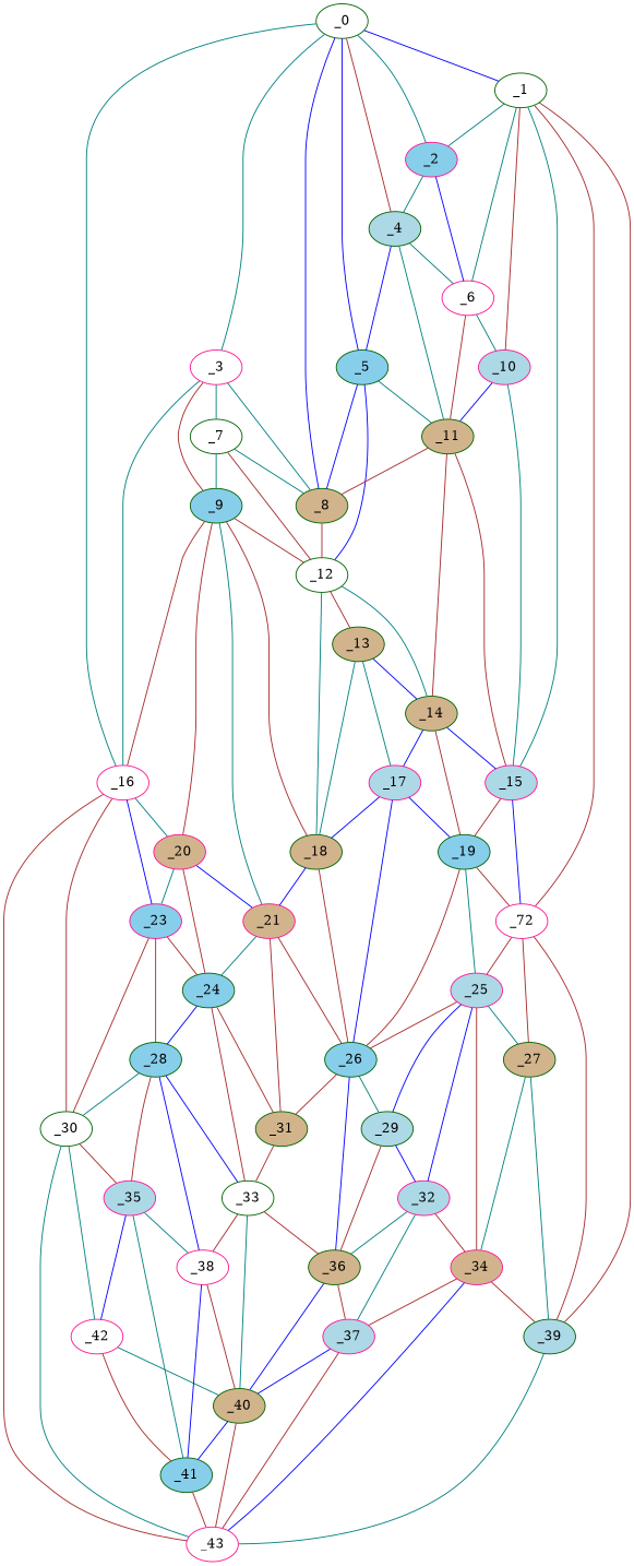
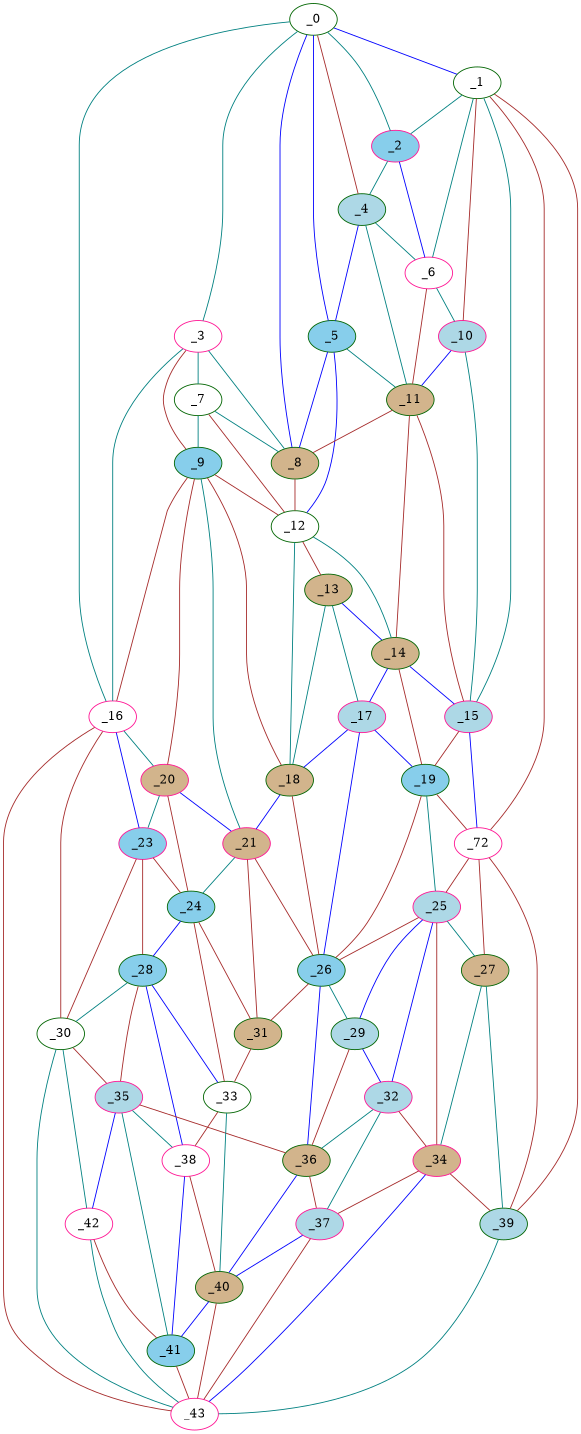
  graph {
    node [color=darkgreen fillcolor=white style=filled x=24 y=41]
    edge [color=brown valence=2]
    _0 [x=13]
    _1 [x=15 y=117]
    _2 [color=deeppink fillcolor=skyblue x=18 y=63]
    _3 [color=deeppink y=30]
    _4 [fillcolor=lightblue y=59]
    _5 [fillcolor=skyblue x=26 y=49]
    _8 [fillcolor=tan x=30 y=42]
    _16 [color=deeppink x=46 y=2]
    _6 [color=deeppink x=29 y=64]
    _10 [color=deeppink fillcolor=lightblue x=33 y=64]
    _15 [color=deeppink fillcolor=lightblue x=44 y=65]
    n12 [color=deeppink label=_72 x=59 y=67]
    _39 [fillcolor=lightblue x=89 y=125]
    _7 [x=30 y=35]
    _9 [fillcolor=skyblue x=32 y=22]
    _11 [fillcolor=tan x=34 y=59]
    _12 [x=37]
    _20 [color=deeppink fillcolor=tan x=55 y=11]
    _23 [color=deeppink fillcolor=skyblue x=64 y=6]
    _30 [x=75 y=6]
    _43 [color=deeppink x=117 y=9]
    _19 [fillcolor=skyblue x=53 y=56]
    _25 [color=deeppink fillcolor=lightblue x=69 y=60]
    _27 [fillcolor=tan x=70 y=69]
    _18 [fillcolor=tan x=52 y=38]
    _21 [color=deeppink fillcolor=tan x=56 y=33]
    _14 [fillcolor=tan x=43 y=56]
    _13 [fillcolor=tan x=43 y=43]
    _24 [fillcolor=skyblue x=65 y=21]
    _28 [fillcolor=skyblue x=72 y=12]
    _35 [color=deeppink fillcolor=lightblue x=82 y=10]
    _42 [color=deeppink x=108 y=10]
    _26 [fillcolor=skyblue x=70 y=53]
    _29 [fillcolor=lightblue x=74 y=54]
    _32 [color=deeppink fillcolor=lightblue x=77 y=54]
    _34 [color=deeppink fillcolor=tan x=81 y=70]
    _31 [fillcolor=tan x=77 y=36]
    _17 [color=deeppink fillcolor=lightblue x=50 y=51]
    _36 [fillcolor=tan x=82 y=40]
    _33 [x=80 y=28]
    _38 [color=deeppink x=85 y=20]
    _41 [fillcolor=skyblue x=101 y=14]
    _40 [fillcolor=tan x=93 y=24]
    _37 [color=deeppink fillcolor=lightblue x=83 y=55]
    _0 -- _1 [color=blue valence=1]
    _0 -- _2 [color=teal valence=1]
    _0 -- _3 [color=teal]
    _0 -- _4
    _0 -- _5 [color=blue]
    _0 -- _8 [color=blue]
    _0 -- _16 [color=teal valence=1]
    _1 -- _2 [color=teal]
    _1 -- _6 [color=teal]
    _1 -- _10
    _1 -- _15 [color=teal valence=1]
    _1 -- n12
    _1 -- _39 [valence=1]
    _2 -- _4 [color=teal]
    _2 -- _6 [color=blue valence=1]
    _3 -- _8 [color=teal]
    _3 -- _16 [color=teal]
    _3 -- _7 [color=teal]
    _3 -- _9 [valence=1]
    _4 -- _5 [color=blue]
    _4 -- _6 [color=teal]
    _4 -- _11 [color=teal valence=1]
    _5 -- _8 [color=blue valence=1]
    _5 -- _11 [color=teal]
    _5 -- _12 [color=blue]
    _8 -- _12
    _16 -- _20 [color=teal valence=1]
    _16 -- _23 [color=blue]
    _16 -- _30
    _16 -- _43 [valence=1]
    _6 -- _10 [color=teal]
    _6 -- _11
    _10 -- _15 [color=teal]
    _10 -- _11 [color=blue]
    _15 -- n12 [color=blue valence=1]
    _15 -- _19
    n12 -- _39
    n12 -- _25
    n12 -- _27
    _39 -- _43 [color=teal valence=1]
    _7 -- _8 [color=teal]
    _7 -- _9 [color=teal valence=1]
    _7 -- _12 [valence=1]
    _9 -- _16
    _9 -- _12
    _9 -- _20
    _9 -- _18 [valence=1]
    _9 -- _21 [color=teal]
    _11 -- _8
    _11 -- _15 [valence=1]
    _11 -- _14 [valence=1]
    _12 -- _18 [color=teal]
    _12 -- _14 [color=teal]
    _12 -- _13 [valence=1]
    _20 -- _23 [color=teal valence=1]
    _20 -- _21 [color=blue valence=1]
    _20 -- _24
    _23 -- _30
    _23 -- _24
    _23 -- _28
    _30 -- _43 [color=teal valence=1]
    _30 -- _35
    _30 -- _42 [color=teal valence=1]
    _19 -- n12 [valence=1]
    _19 -- _25 [color=teal]
    _19 -- _26 [valence=1]
    _25 -- _27 [color=teal]
    _25 -- _26
    _25 -- _29 [color=blue valence=1]
    _25 -- _32 [color=blue]
    _25 -- _34
    _27 -- _39 [color=teal]
    _27 -- _34 [color=teal]
    _18 -- _21 [color=blue valence=1]
    _18 -- _26
    _21 -- _24 [color=teal]
    _21 -- _26
    _21 -- _31
    _14 -- _15 [color=blue valence=1]
    _14 -- _19
    _14 -- _17 [color=blue]
    _13 -- _18 [color=teal valence=1]
    _13 -- _14 [color=blue]
    _13 -- _17 [color=teal]
    _24 -- _28 [color=blue valence=1]
    _24 -- _31
    _24 -- _33 [valence=1]
    _28 -- _30 [color=teal]
    _28 -- _35
    _28 -- _33 [color=blue]
    _28 -- _38 [color=blue valence=1]
    _35 -- _42 [color=blue valence=1]
    _35 -- _38 [color=teal]
    _35 -- _41 [color=teal]
-   _42 -- _40 [color=teal]
+   _42 -- _43 [color=teal]
    _26 -- _29 [color=teal]
    _26 -- _31
    _26 -- _36 [color=blue valence=1]
    _29 -- _32 [color=blue valence=1]
    _29 -- _36
    _32 -- _34
    _32 -- _36 [color=teal]
    _32 -- _37 [color=teal]
    _34 -- _39
    _34 -- _43 [color=blue valence=1]
    _34 -- _37 [valence=1]
    _31 -- _33
    _17 -- _19 [color=blue]
    _17 -- _18 [color=blue valence=1]
    _17 -- _26 [color=blue]
    _36 -- _40 [color=blue]
    _36 -- _37 [valence=1]
-   _33 -- _36
+   _35 -- _36
    _33 -- _38
    _33 -- _40 [color=teal valence=1]
    _38 -- _41 [color=blue valence=1]
    _38 -- _40 [valence=1]
    _41 -- _43
    _41 -- _42
    _40 -- _43
    _40 -- _41 [color=blue]
    _37 -- _43 [valence=1]
    _37 -- _40 [color=blue]
  }
